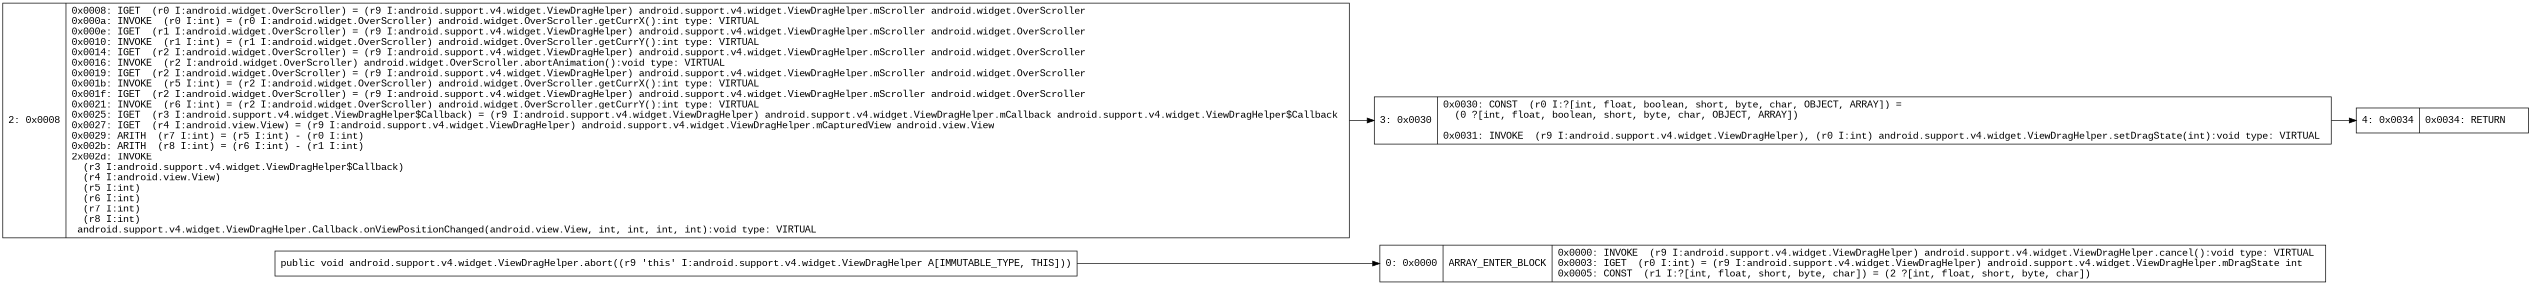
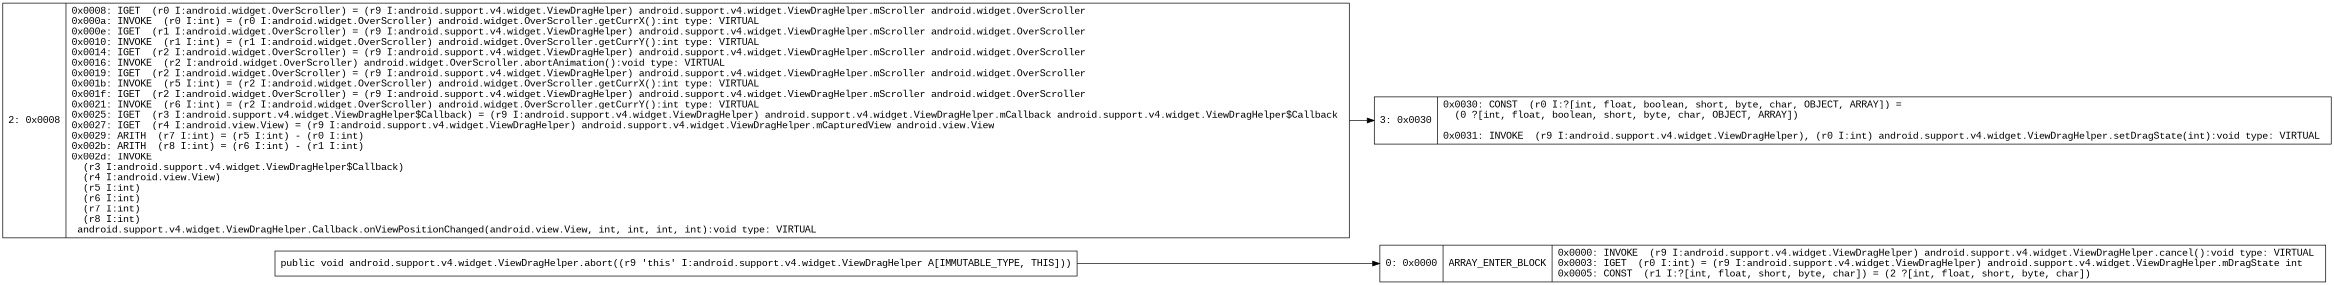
  digraph {
    fontname="Liberation Mono"
    rankdir=LR
    node [fontname="Liberation Mono" shape=record]
    edge [fontname="Liberation Mono"]
    n1 [label="{0\:\ 0x0000|ARRAY_ENTER_BLOCK\l|0x0000: INVOKE  (r9 I:android.support.v4.widget.ViewDragHelper) android.support.v4.widget.ViewDragHelper.cancel():void type: VIRTUAL \l0x0003: IGET  (r0 I:int) = (r9 I:android.support.v4.widget.ViewDragHelper) android.support.v4.widget.ViewDragHelper.mDragState int \l0x0005: CONST  (r1 I:?[int, float, short, byte, char]) = (2 ?[int, float, short, byte, char]) \l}"]
-   n2 [label="{2\:\ 0x0008|0x0008: IGET  (r0 I:android.widget.OverScroller) = (r9 I:android.support.v4.widget.ViewDragHelper) android.support.v4.widget.ViewDragHelper.mScroller android.widget.OverScroller \l0x000a: INVOKE  (r0 I:int) = (r0 I:android.widget.OverScroller) android.widget.OverScroller.getCurrX():int type: VIRTUAL \l0x000e: IGET  (r1 I:android.widget.OverScroller) = (r9 I:android.support.v4.widget.ViewDragHelper) android.support.v4.widget.ViewDragHelper.mScroller android.widget.OverScroller \l0x0010: INVOKE  (r1 I:int) = (r1 I:android.widget.OverScroller) android.widget.OverScroller.getCurrY():int type: VIRTUAL \l0x0014: IGET  (r2 I:android.widget.OverScroller) = (r9 I:android.support.v4.widget.ViewDragHelper) android.support.v4.widget.ViewDragHelper.mScroller android.widget.OverScroller \l0x0016: INVOKE  (r2 I:android.widget.OverScroller) android.widget.OverScroller.abortAnimation():void type: VIRTUAL \l0x0019: IGET  (r2 I:android.widget.OverScroller) = (r9 I:android.support.v4.widget.ViewDragHelper) android.support.v4.widget.ViewDragHelper.mScroller android.widget.OverScroller \l0x001b: INVOKE  (r5 I:int) = (r2 I:android.widget.OverScroller) android.widget.OverScroller.getCurrX():int type: VIRTUAL \l0x001f: IGET  (r2 I:android.widget.OverScroller) = (r9 I:android.support.v4.widget.ViewDragHelper) android.support.v4.widget.ViewDragHelper.mScroller android.widget.OverScroller \l0x0021: INVOKE  (r6 I:int) = (r2 I:android.widget.OverScroller) android.widget.OverScroller.getCurrY():int type: VIRTUAL \l0x0025: IGET  (r3 I:android.support.v4.widget.ViewDragHelper$Callback) = (r9 I:android.support.v4.widget.ViewDragHelper) android.support.v4.widget.ViewDragHelper.mCallback android.support.v4.widget.ViewDragHelper$Callback \l0x0027: IGET  (r4 I:android.view.View) = (r9 I:android.support.v4.widget.ViewDragHelper) android.support.v4.widget.ViewDragHelper.mCapturedView android.view.View \l0x0029: ARITH  (r7 I:int) = (r5 I:int) \- (r0 I:int) \l0x002b: ARITH  (r8 I:int) = (r6 I:int) \- (r1 I:int) \l2x002d: INVOKE  \l  (r3 I:android.support.v4.widget.ViewDragHelper$Callback)\l  (r4 I:android.view.View)\l  (r5 I:int)\l  (r6 I:int)\l  (r7 I:int)\l  (r8 I:int)\l android.support.v4.widget.ViewDragHelper.Callback.onViewPositionChanged(android.view.View, int, int, int, int):void type: VIRTUAL \l}"]
+   n2 [label="{2\:\ 0x0008|0x0008: IGET  (r0 I:android.widget.OverScroller) = (r9 I:android.support.v4.widget.ViewDragHelper) android.support.v4.widget.ViewDragHelper.mScroller android.widget.OverScroller \l0x000a: INVOKE  (r0 I:int) = (r0 I:android.widget.OverScroller) android.widget.OverScroller.getCurrX():int type: VIRTUAL \l0x000e: IGET  (r1 I:android.widget.OverScroller) = (r9 I:android.support.v4.widget.ViewDragHelper) android.support.v4.widget.ViewDragHelper.mScroller android.widget.OverScroller \l0x0010: INVOKE  (r1 I:int) = (r1 I:android.widget.OverScroller) android.widget.OverScroller.getCurrY():int type: VIRTUAL \l0x0014: IGET  (r2 I:android.widget.OverScroller) = (r9 I:android.support.v4.widget.ViewDragHelper) android.support.v4.widget.ViewDragHelper.mScroller android.widget.OverScroller \l0x0016: INVOKE  (r2 I:android.widget.OverScroller) android.widget.OverScroller.abortAnimation():void type: VIRTUAL \l0x0019: IGET  (r2 I:android.widget.OverScroller) = (r9 I:android.support.v4.widget.ViewDragHelper) android.support.v4.widget.ViewDragHelper.mScroller android.widget.OverScroller \l0x001b: INVOKE  (r5 I:int) = (r2 I:android.widget.OverScroller) android.widget.OverScroller.getCurrX():int type: VIRTUAL \l0x001f: IGET  (r2 I:android.widget.OverScroller) = (r9 I:android.support.v4.widget.ViewDragHelper) android.support.v4.widget.ViewDragHelper.mScroller android.widget.OverScroller \l0x0021: INVOKE  (r6 I:int) = (r2 I:android.widget.OverScroller) android.widget.OverScroller.getCurrY():int type: VIRTUAL \l0x0025: IGET  (r3 I:android.support.v4.widget.ViewDragHelper$Callback) = (r9 I:android.support.v4.widget.ViewDragHelper) android.support.v4.widget.ViewDragHelper.mCallback android.support.v4.widget.ViewDragHelper$Callback \l0x0027: IGET  (r4 I:android.view.View) = (r9 I:android.support.v4.widget.ViewDragHelper) android.support.v4.widget.ViewDragHelper.mCapturedView android.view.View \l0x0029: ARITH  (r7 I:int) = (r5 I:int) \- (r0 I:int) \l0x002b: ARITH  (r8 I:int) = (r6 I:int) \- (r1 I:int) \l0x002d: INVOKE  \l  (r3 I:android.support.v4.widget.ViewDragHelper$Callback)\l  (r4 I:android.view.View)\l  (r5 I:int)\l  (r6 I:int)\l  (r7 I:int)\l  (r8 I:int)\l android.support.v4.widget.ViewDragHelper.Callback.onViewPositionChanged(android.view.View, int, int, int, int):void type: VIRTUAL \l}"]
    n3 [label="{3\:\ 0x0030|0x0030: CONST  (r0 I:?[int, float, boolean, short, byte, char, OBJECT, ARRAY]) = \l  (0 ?[int, float, boolean, short, byte, char, OBJECT, ARRAY])\l \l0x0031: INVOKE  (r9 I:android.support.v4.widget.ViewDragHelper), (r0 I:int) android.support.v4.widget.ViewDragHelper.setDragState(int):void type: VIRTUAL \l}"]
-   n4 [label="{4\:\ 0x0034|0x0034: RETURN   \l}"]
    n5 [label="{public void android.support.v4.widget.ViewDragHelper.abort((r9 'this' I:android.support.v4.widget.ViewDragHelper A[IMMUTABLE_TYPE, THIS])) }"]
    n2 -> n3
-   n3 -> n4
    n5 -> n1
  }
